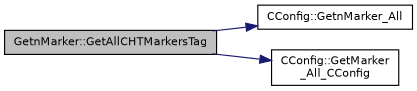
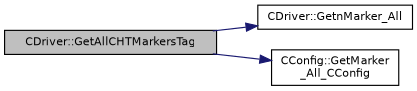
  digraph {
    rankdir=LR
    node [color=black fillcolor=white fontname=Helvetica fontsize=10 shape=record style=filled]
    edge [color=midnightblue fontname=Helvetica fontsize=10 labelfontname=Helvetica labelfontsize=10 style=solid]
-   n1 [fillcolor=grey75 fontcolor=black height=0.2 label="GetnMarker::GetAllCHTMarkersTag" width=0.4]
-   n2 [height=0.2 label="CConfig::GetnMarker_All" width=0.4]
+   n1 [fillcolor=grey75 fontcolor=black height=0.2 label="CDriver::GetAllCHTMarkersTag" width=0.4]
+   n2 [height=0.2 label="CDriver::GetnMarker_All" width=0.4]
    n3 [height=0.2 label="CConfig::GetMarker\l_All_CConfig" width=0.4]
    n1 -> n2
    n1 -> n3
  }
